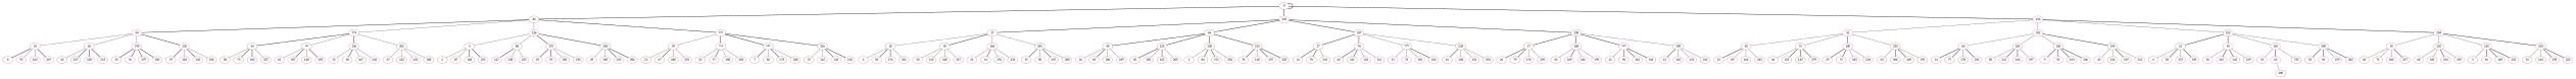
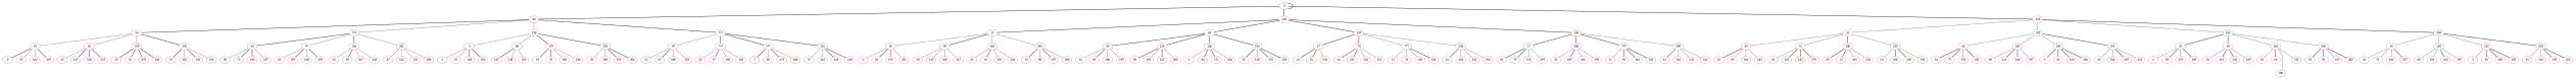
  graph {
    fontname="IBM Plex Mono"
    node [color=deeppink fontname="IBM Plex Mono"]
    edge [fontname="IBM Plex Mono" style=solid]
    0 [color=brown]
    85 [color=brown]
    170
    255
    34
    119 [color=brown]
    136
    221 [color=brown]
    17 [color=brown]
    68 [color=brown]
    187 [color=brown]
    238 [color=brown]
    51
    102
    153 [color=brown]
    204
    20
    65
    190
    235
    54 [color=brown]
    99 [color=brown]
    156
    201 [color=brown]
    5 [color=brown]
    80 [color=brown]
    175
    250 [color=brown]
    39
    114
    141
    216 [color=brown]
    10 [color=brown]
    95 [color=brown]
    160
    245 [color=brown]
    40 [color=brown]
    125
    130 [color=brown]
    215 [color=brown]
    27 [color=brown]
    78
    177 [color=brown]
    228 [color=brown]
    57 [color=brown]
    108
    147
    198 [color=brown]
    30
    75 [color=brown]
    180
    225 [color=brown]
    60
    105
    150 [color=brown]
    195 [color=brown]
    15 [color=brown]
    90
    165
    240
    45
    120 [color=brown]
    135
    210
    8 [color=brown]
    93
    162
    247
    42 [color=brown]
    127 [color=brown]
    128
    213
    25 [color=brown]
    76
    179 [color=brown]
    230
    59 [color=brown]
    110
    145
    196 [color=brown]
    28 [color=brown]
    73 [color=brown]
    182
    227 [color=brown]
    62
    107
    148 [color=brown]
    193
    13
    88 [color=brown]
    167 [color=brown]
    242
    47
    122 [color=brown]
    133
    208 [color=brown]
    2 [color=brown]
    87 [color=brown]
    168 [color=brown]
    253
    117
    138
    223
    19
    70
    185 [color=brown]
    236
    49
    100 [color=brown]
    155
    206
    22 [color=brown]
    67 [color=brown]
    188 [color=brown]
    233
    52
    97
    158 [color=brown]
    203
    7 [color=brown]
    82 [color=brown]
    173 [color=brown]
    248 [color=brown]
    37 [color=brown]
    112
    143
    218
    4
    81
    174
    251 [color=brown]
    38
    115 [color=brown]
    140 [color=brown]
    217
    21
    64 [color=brown]
    191 [color=brown]
    234
    55 [color=brown]
    98
    157 [color=brown]
    200 [color=brown]
    16
    69
    186 [color=brown]
    239
    50 [color=brown]
    103
    152 [color=brown]
    205
    1
    84 [color=brown]
    171 [color=brown]
    254
    35 [color=brown]
    118
    137
    220 [color=brown]
    14
    91 [color=brown]
    241 [color=brown]
    44 [color=brown]
    121 [color=brown]
    134
    211
    31
    74
    181
    224
    61 [color=brown]
    104
    151
    194 [color=brown]
    26
    79 [color=brown]
    176
    229
    56 [color=brown]
    109
    146
    199
    11 [color=brown]
    94 [color=brown]
    161
    244 [color=brown]
    41
    124
    131
    214 [color=brown]
    12
    89
    166 [color=brown]
    243
    46 [color=brown]
    123 [color=brown]
    132 [color=brown]
    n198 [color=brown label=279]
    29
    72 [color=brown]
    183
    226
    63 [color=brown]
    106 [color=brown]
    149 [color=brown]
    192 [color=brown]
    24
    77 [color=brown]
    178 [color=brown]
    231
    58
    111
    144
    197
    9
    92
    163
    246 [color=brown]
    43
    126 [color=brown]
    129 [color=brown]
    212
    6 [color=brown]
    83
    172
    249
    36
    113
    142 [color=brown]
    219 [color=brown]
    23
    66
    189 [color=brown]
    n234 [color=brown label=732]
    53 [color=brown]
    96
    159
    202
    18 [color=brown]
    71 [color=brown]
    184
    237 [color=brown]
    48
    101 [color=brown]
    154
    207
    3 [color=brown]
    86
    169 [color=brown]
    252
    33 [color=brown]
    116 [color=brown]
    139
    222
    0 -- 0 [style=bold]
    0 -- 85 [style=bold]
    0 -- 170 [style=bold]
    0 -- 255 [style=bold]
    85 -- 34 [style=bold]
    85 -- 119
    85 -- 136
    85 -- 221 [style=bold]
    170 -- 17 [style=bold]
    170 -- 68 [style=bold]
    170 -- 187 [style=bold]
    170 -- 238 [style=bold]
    255 -- 51
    255 -- 102
    255 -- 153
    255 -- 204 [style=bold]
    34 -- 20
    34 -- 65
    34 -- 190
    34 -- 235 [style=bold]
    119 -- 54 [style=bold]
    119 -- 99
    119 -- 156 [style=bold]
    119 -- 201
    136 -- 5
    136 -- 80
    136 -- 175 [style=bold]
    136 -- 250 [style=bold]
    221 -- 39
    221 -- 114 [style=bold]
    221 -- 141 [style=bold]
    221 -- 216 [style=bold]
    17 -- 10
    17 -- 95 [style=bold]
    17 -- 160
    17 -- 245
    68 -- 40 [style=bold]
    68 -- 125 [style=bold]
    68 -- 130 [style=bold]
    68 -- 215 [style=bold]
    187 -- 27 [style=bold]
    187 -- 78 [style=bold]
    187 -- 177
    187 -- 228
    238 -- 57 [style=bold]
    238 -- 108 [style=bold]
    238 -- 147 [style=bold]
    238 -- 198
    51 -- 30
    51 -- 75
    51 -- 180 [style=bold]
    51 -- 225
    102 -- 60
    102 -- 105
    102 -- 150
    102 -- 195 [style=bold]
    153 -- 15 [style=bold]
    153 -- 90 [style=bold]
    153 -- 165
    153 -- 240
    204 -- 45
    204 -- 120
    204 -- 135
    204 -- 210 [style=bold]
    20 -- 8 [style=bold]
    20 -- 93
    20 -- 162
    20 -- 247 [style=bold]
    65 -- 42
    65 -- 127 [style=bold]
    65 -- 128 [style=bold]
    65 -- 213 [style=bold]
    190 -- 25 [style=bold]
    190 -- 76 [style=bold]
    190 -- 179 [style=bold]
    190 -- 230 [style=bold]
    235 -- 59 [style=bold]
    235 -- 110
    235 -- 145 [style=bold]
    235 -- 196
    54 -- 28
    54 -- 73 [style=bold]
    54 -- 182 [style=bold]
    54 -- 227
    99 -- 62
    99 -- 107 [style=bold]
    99 -- 148
    99 -- 193 [style=bold]
    156 -- 13
    156 -- 88 [style=bold]
    156 -- 167
    156 -- 242
    201 -- 47
    201 -- 122
    201 -- 133
    201 -- 208
    5 -- 2
    5 -- 87
    5 -- 168 [style=bold]
    5 -- 253 [style=bold]
    80 -- 117 [style=bold]
    80 -- 138
    80 -- 223
    175 -- 19 [style=bold]
    175 -- 70 [style=bold]
    175 -- 185
    175 -- 236
    250 -- 49
    250 -- 100
    250 -- 155 [style=bold]
    250 -- 206 [style=bold]
    39 -- 22
    39 -- 67 [style=bold]
    39 -- 188
    39 -- 233
    114 -- 52
    114 -- 97 [style=bold]
    114 -- 158
    114 -- 203
    141 -- 7 [style=bold]
    141 -- 82
    141 -- 173 [style=bold]
    141 -- 248
    216 -- 37
    216 -- 112
    216 -- 143 [style=bold]
    216 -- 218 [style=bold]
    10 -- 4
    10 -- 81 [style=bold]
    10 -- 174 [style=bold]
    10 -- 251
    95 -- 38
    95 -- 115
    95 -- 140
    95 -- 217
    160 -- 21
    160 -- 64 [style=bold]
    160 -- 191
    160 -- 234
    245 -- 55 [style=bold]
    245 -- 98
    245 -- 157 [style=bold]
    245 -- 200
    40 -- 16
    40 -- 69 [style=bold]
    40 -- 186
    40 -- 239
    125 -- 50 [style=bold]
    125 -- 103
    125 -- 152 [style=bold]
    125 -- 205
    130 -- 1
    130 -- 84 [style=bold]
    130 -- 171 [style=bold]
    130 -- 254
    215 -- 35 [style=bold]
    215 -- 118
    215 -- 137 [style=bold]
    215 -- 220 [style=bold]
    27 -- 14 [style=bold]
    27 -- 91 [style=bold]
    27 -- 241
    78 -- 44 [style=bold]
    78 -- 121 [style=bold]
    78 -- 134
    78 -- 211
    177 -- 31
    177 -- 74
    177 -- 181
    177 -- 224 [style=bold]
    228 -- 61 [style=bold]
    228 -- 104
    228 -- 151
    228 -- 194
    57 -- 26 [style=bold]
    57 -- 79 [style=bold]
    57 -- 176
    57 -- 229
    108 -- 56
    108 -- 109 [style=bold]
    108 -- 146
    108 -- 199
    147 -- 11
    147 -- 94 [style=bold]
    147 -- 161 [style=bold]
    147 -- 244 [style=bold]
    198 -- 41 [style=bold]
    198 -- 124
    198 -- 131
    198 -- 214
    30 -- 12 [style=bold]
    30 -- 89
    30 -- 166
    30 -- 243
    75 -- 46
    75 -- 123 [style=bold]
    75 -- 132 [style=bold]
    75 -- n198 [style=bold]
    180 -- 29 [style=bold]
    180 -- 72 [style=bold]
    180 -- 183
    180 -- 226
    225 -- 63
    225 -- 106 [style=bold]
    225 -- 149 [style=bold]
    225 -- 192
    60 -- 24 [style=bold]
    60 -- 77 [style=bold]
    60 -- 178
    60 -- 231 [style=bold]
    105 -- 58
    105 -- 111 [style=bold]
    105 -- 144 [style=bold]
    105 -- 197
    150 -- 9 [style=bold]
    150 -- 92 [style=bold]
    150 -- 163 [style=bold]
    150 -- 246 [style=bold]
    195 -- 43
    195 -- 126
    195 -- 129 [style=bold]
    195 -- 212
    15 -- 6
    15 -- 83 [style=bold]
    15 -- 172
    15 -- 249 [style=bold]
    90 -- 36
    90 -- 113 [style=bold]
    90 -- 142 [style=bold]
    90 -- 219
    165 -- 23
    165 -- 66 [style=bold]
-   66 -- 189
+   165 -- 189
    165 -- n234
    240 -- 53 [style=bold]
    240 -- 96 [style=bold]
    240 -- 159
    240 -- 202 [style=bold]
    45 -- 18
    45 -- 71
    45 -- 184
    45 -- 237 [style=bold]
    120 -- 48
    120 -- 101
    120 -- 154 [style=bold]
    120 -- 207
    135 -- 3
    135 -- 86 [style=bold]
    135 -- 169 [style=bold]
    135 -- 252 [style=bold]
    210 -- 33
    210 -- 116
    210 -- 139 [style=bold]
    210 -- 222 [style=bold]
  }
